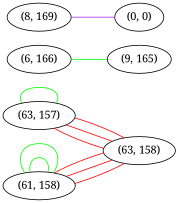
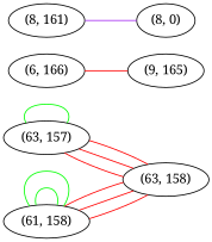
  graph {
    fontname="Noto Serif"
    rankdir=LR
    node [fontname="Noto Serif"]
    edge [color=red fontname="Noto Serif" weight=1]
    "(63, 157)"
    "(63, 158)"
    "(6, 166)"
    "(9, 165)"
-   "(8, 161)" [label="(8, 169)"]
-   "(0, 0)"
+   "(8, 161)"
+   "(0, 0)" [label="(8, 0)"]
    "(61, 158)"
    "(63, 157)" -- "(63, 157)" [color=green weight=2]
    "(63, 157)" -- "(63, 158)"
    "(63, 157)" -- "(63, 158)"
    "(63, 157)" -- "(63, 158)"
-   "(6, 166)" -- "(9, 165)" [color=green]
+   "(6, 166)" -- "(9, 165)"
    "(8, 161)" -- "(0, 0)" [color=purple weight=4]
    "(61, 158)" -- "(63, 158)"
    "(61, 158)" -- "(63, 158)"
    "(61, 158)" -- "(63, 158)"
    "(61, 158)" -- "(61, 158)" [color=green weight=2]
    "(61, 158)" -- "(61, 158)" [color=green weight=2]
  }
